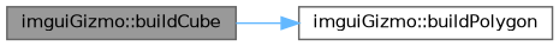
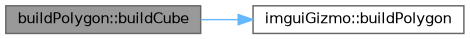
  digraph {
    rankdir=LR
    node [fontname=Helvetica fontsize=10 shape=box style=filled]
-   n1 [color=gray40 fillcolor=grey60 fontcolor=black height=0.2 label="imguiGizmo::buildCube" width=0.4]
+   n1 [color=gray40 fillcolor=grey60 fontcolor=black height=0.2 label="buildPolygon::buildCube" width=0.4]
    n2 [color=grey40 fillcolor=white height=0.2 label="imguiGizmo::buildPolygon" width=0.4]
    n1 -> n2 [color=steelblue1 fontname=Helvetica fontsize=10 labelfontname=Helvetica labelfontsize=10 style=solid]
  }
